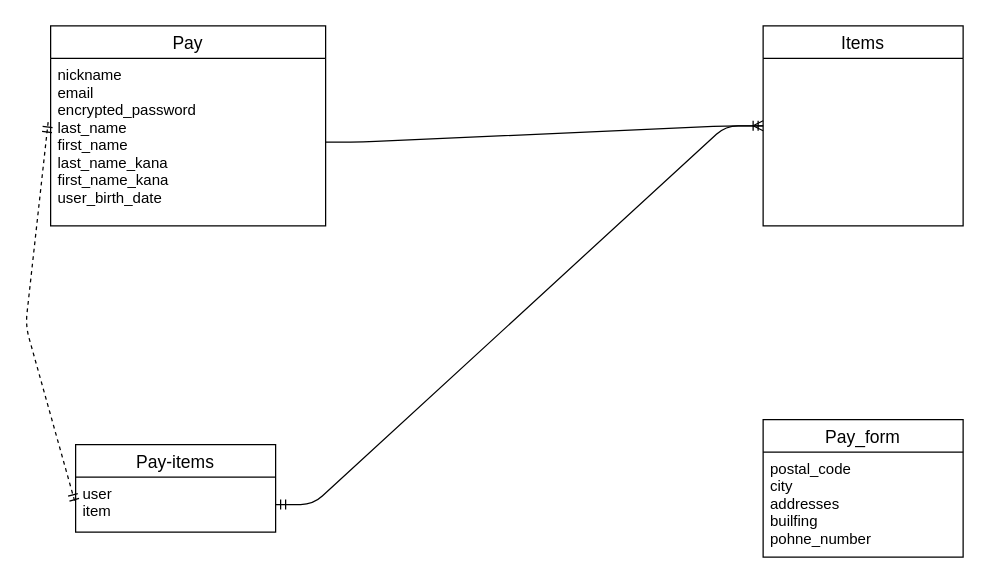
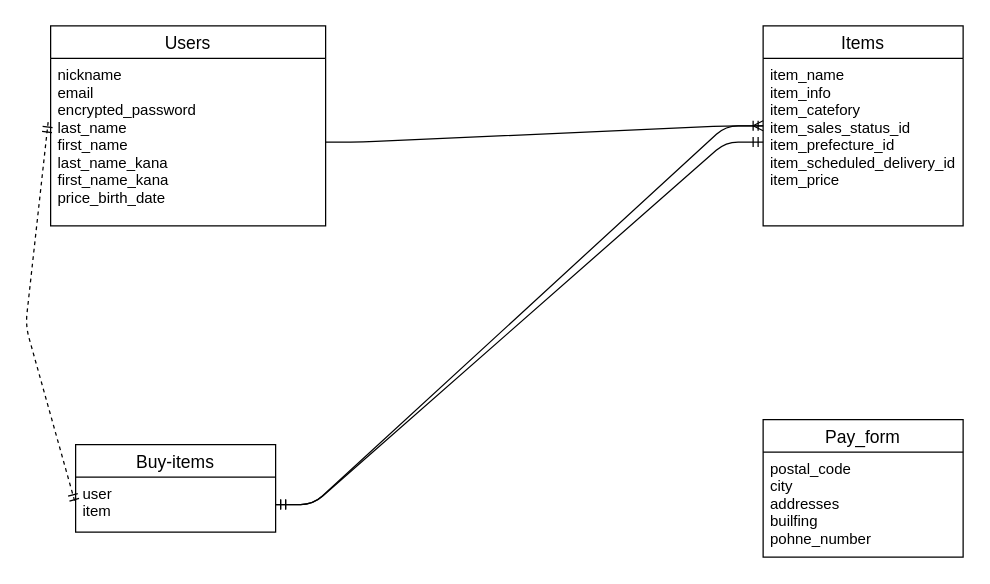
  <mxCell id="0" />
  <mxCell id="1" parent="0" />
  <mxCell id="2" value="Items" style="swimlane;fontStyle=0;childLayout=stackLayout;horizontal=1;startSize=26;horizontalStack=0;resizeParent=1;resizeParentMax=0;resizeLast=0;collapsible=1;marginBottom=0;align=center;fontSize=14;" parent="1" vertex="1"><mxGeometry x="610" y="20" width="160" height="160" as="geometry" /></mxCell>
- <mxCell id="3" value="Pay" style="swimlane;fontStyle=0;childLayout=stackLayout;horizontal=1;startSize=26;horizontalStack=0;resizeParent=1;resizeParentMax=0;resizeLast=0;collapsible=1;marginBottom=0;align=center;fontSize=14;" parent="1" vertex="1"><mxGeometry x="40" y="20" width="220" height="160" as="geometry" /></mxCell>
- <mxCell id="4" value="nickname&#10;email&#10;encrypted_password&#10;last_name&#10;first_name&#10;last_name_kana&#10;first_name_kana&#10;user_birth_date" style="text;strokeColor=none;fillColor=none;spacingLeft=4;spacingRight=4;overflow=hidden;rotatable=0;points=[[0,0.5],[1,0.5]];portConstraint=eastwest;fontSize=12;" parent="3" vertex="1"><mxGeometry y="26" width="220" height="134" as="geometry" /></mxCell>
- <mxCell id="5" value="Pay-items" style="swimlane;fontStyle=0;childLayout=stackLayout;horizontal=1;startSize=26;horizontalStack=0;resizeParent=1;resizeParentMax=0;resizeLast=0;collapsible=1;marginBottom=0;align=center;fontSize=14;" parent="1" vertex="1"><mxGeometry x="60" y="355" width="160" height="70" as="geometry" /></mxCell>
+ <mxCell id="3" value="Users" style="swimlane;fontStyle=0;childLayout=stackLayout;horizontal=1;startSize=26;horizontalStack=0;resizeParent=1;resizeParentMax=0;resizeLast=0;collapsible=1;marginBottom=0;align=center;fontSize=14;" parent="1" vertex="1"><mxGeometry x="40" y="20" width="220" height="160" as="geometry" /></mxCell>
+ <mxCell id="4" value="nickname&#10;email&#10;encrypted_password&#10;last_name&#10;first_name&#10;last_name_kana&#10;first_name_kana&#10;price_birth_date" style="text;strokeColor=none;fillColor=none;spacingLeft=4;spacingRight=4;overflow=hidden;rotatable=0;points=[[0,0.5],[1,0.5]];portConstraint=eastwest;fontSize=12;" parent="3" vertex="1"><mxGeometry y="26" width="220" height="134" as="geometry" /></mxCell>
+ <mxCell id="5" value="Buy-items" style="swimlane;fontStyle=0;childLayout=stackLayout;horizontal=1;startSize=26;horizontalStack=0;resizeParent=1;resizeParentMax=0;resizeLast=0;collapsible=1;marginBottom=0;align=center;fontSize=14;" parent="1" vertex="1"><mxGeometry x="60" y="355" width="160" height="70" as="geometry" /></mxCell>
  <mxCell id="6" value="user&#10;item" style="text;strokeColor=none;fillColor=none;spacingLeft=4;spacingRight=4;overflow=hidden;rotatable=0;points=[[0,0.5],[1,0.5]];portConstraint=eastwest;fontSize=12;" parent="5" vertex="1"><mxGeometry y="26" width="160" height="44" as="geometry" /></mxCell>
  <mxCell id="7" value="" style="edgeStyle=entityRelationEdgeStyle;fontSize=12;html=1;endArrow=ERmany;exitX=1;exitY=0.5;exitDx=0;exitDy=0;" parent="1" source="4" target="2" edge="1"><mxGeometry width="100" height="100" relative="1" as="geometry"><mxPoint x="360" y="300" as="sourcePoint" /><mxPoint x="460" y="81" as="targetPoint" /></mxGeometry></mxCell>
  <mxCell id="8" value="Pay_form" style="swimlane;fontStyle=0;childLayout=stackLayout;horizontal=1;startSize=26;horizontalStack=0;resizeParent=1;resizeParentMax=0;resizeLast=0;collapsible=1;marginBottom=0;align=center;fontSize=14;" vertex="1" parent="1"><mxGeometry x="610" y="335" width="160" height="110" as="geometry" /></mxCell>
  <mxCell id="9" value="postal_code&#10;city&#10;addresses&#10;builfing&#10;pohne_number" style="text;strokeColor=none;fillColor=none;spacingLeft=4;spacingRight=4;overflow=hidden;rotatable=0;points=[[0,0.5],[1,0.5]];portConstraint=eastwest;fontSize=12;" vertex="1" parent="8"><mxGeometry y="26" width="160" height="84" as="geometry" /></mxCell>
  <mxCell id="10" value="" style="edgeStyle=entityRelationEdgeStyle;fontSize=12;html=1;endArrow=ERmandOne;startArrow=ERmandOne;" edge="1" parent="1" source="6" target="2"><mxGeometry width="100" height="100" relative="1" as="geometry"><mxPoint x="390" y="330" as="sourcePoint" /><mxPoint x="600" y="410" as="targetPoint" /></mxGeometry></mxCell>
+ <mxCell id="11" value="" style="edgeStyle=entityRelationEdgeStyle;fontSize=12;html=1;endArrow=ERmandOne;startArrow=ERmandOne;entryX=0;entryY=0.5;entryDx=0;entryDy=0;exitX=1;exitY=0.5;exitDx=0;exitDy=0;" edge="1" parent="1" source="6" target="13"><mxGeometry width="100" height="100" relative="1" as="geometry"><mxPoint x="290" y="230" as="sourcePoint" /><mxPoint x="390" y="130" as="targetPoint" /></mxGeometry></mxCell>
  <mxCell id="12" value="" style="fontSize=12;html=1;endArrow=ERmandOne;startArrow=ERmandOne;entryX=0;entryY=0.5;entryDx=0;entryDy=0;exitX=-0.009;exitY=0.381;exitDx=0;exitDy=0;exitPerimeter=0;dashed=1;" edge="1" parent="1" source="4" target="6"><mxGeometry width="100" height="100" relative="1" as="geometry"><mxPoint x="310" y="130" as="sourcePoint" /><mxPoint x="210" y="230" as="targetPoint" /><Array as="points"><mxPoint x="20" y="260" /></Array></mxGeometry></mxCell>
+ <mxCell id="13" value="item_name&#10;item_info&#10;item_catefory&#10;item_sales_status_id&#10;item_prefecture_id&#10;item_scheduled_delivery_id&#10;item_price&#10;" style="text;strokeColor=none;fillColor=none;spacingLeft=4;spacingRight=4;overflow=hidden;rotatable=0;points=[[0,0.5],[1,0.5]];portConstraint=eastwest;fontSize=12;" parent="1" vertex="1"><mxGeometry x="610" y="46" width="160" height="134" as="geometry" /></mxCell>
